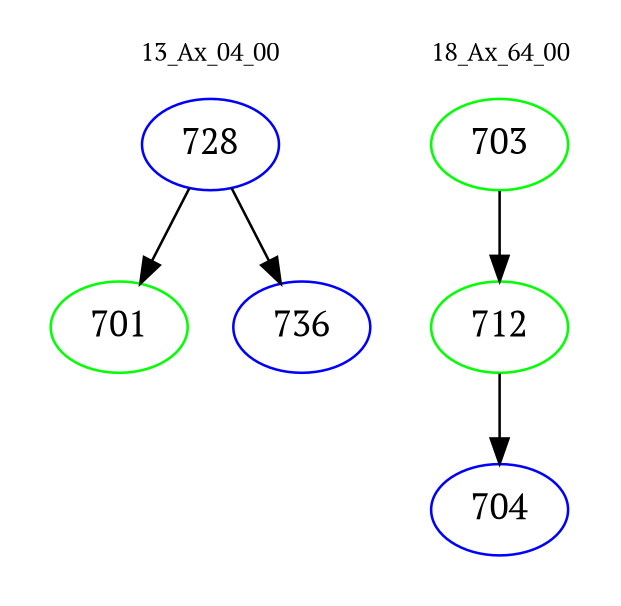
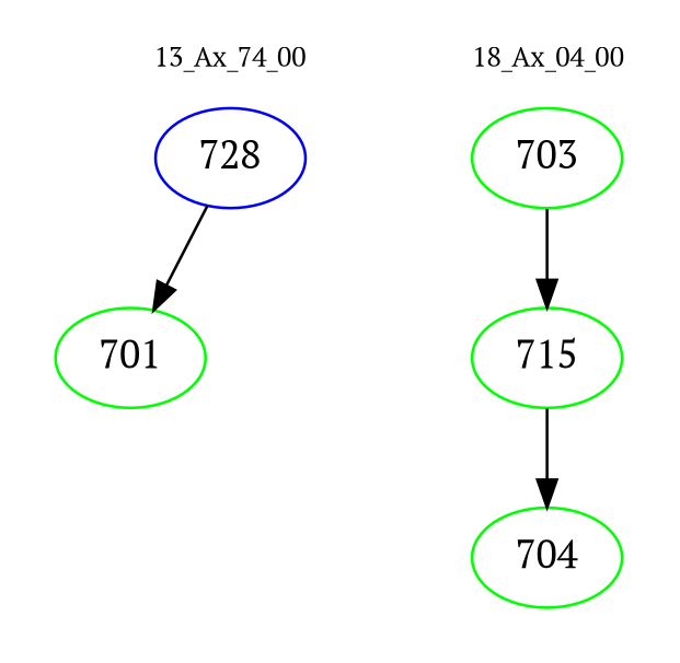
  digraph {
    fontname="PT Serif"
    node [color=blue fontname="PT Serif"]
    edge [color=black fontname="PT Serif"]
    n1 [label=728]
    n2 [color=green label=701]
-   n3 [label=736]
    n4 [color=green label=703]
-   n5 [label=704]
-   n6 [color=green label=712]
+   n5 [color=green label=704]
+   n6 [color=green label=715]
    subgraph cluster_1 {
      color=white
      fontsize=10
-     label="13_Ax_04_00"
+     label="13_Ax_74_00"
      n1
      n2
-     n3
    }
    subgraph cluster_2 {
      color=white
      fontsize=10
-     label="18_Ax_64_00"
+     label="18_Ax_04_00"
      n4
      n5
      n6
    }
    n1 -> n2
-   n1 -> n3
    n4 -> n6
    n6 -> n5
  }
